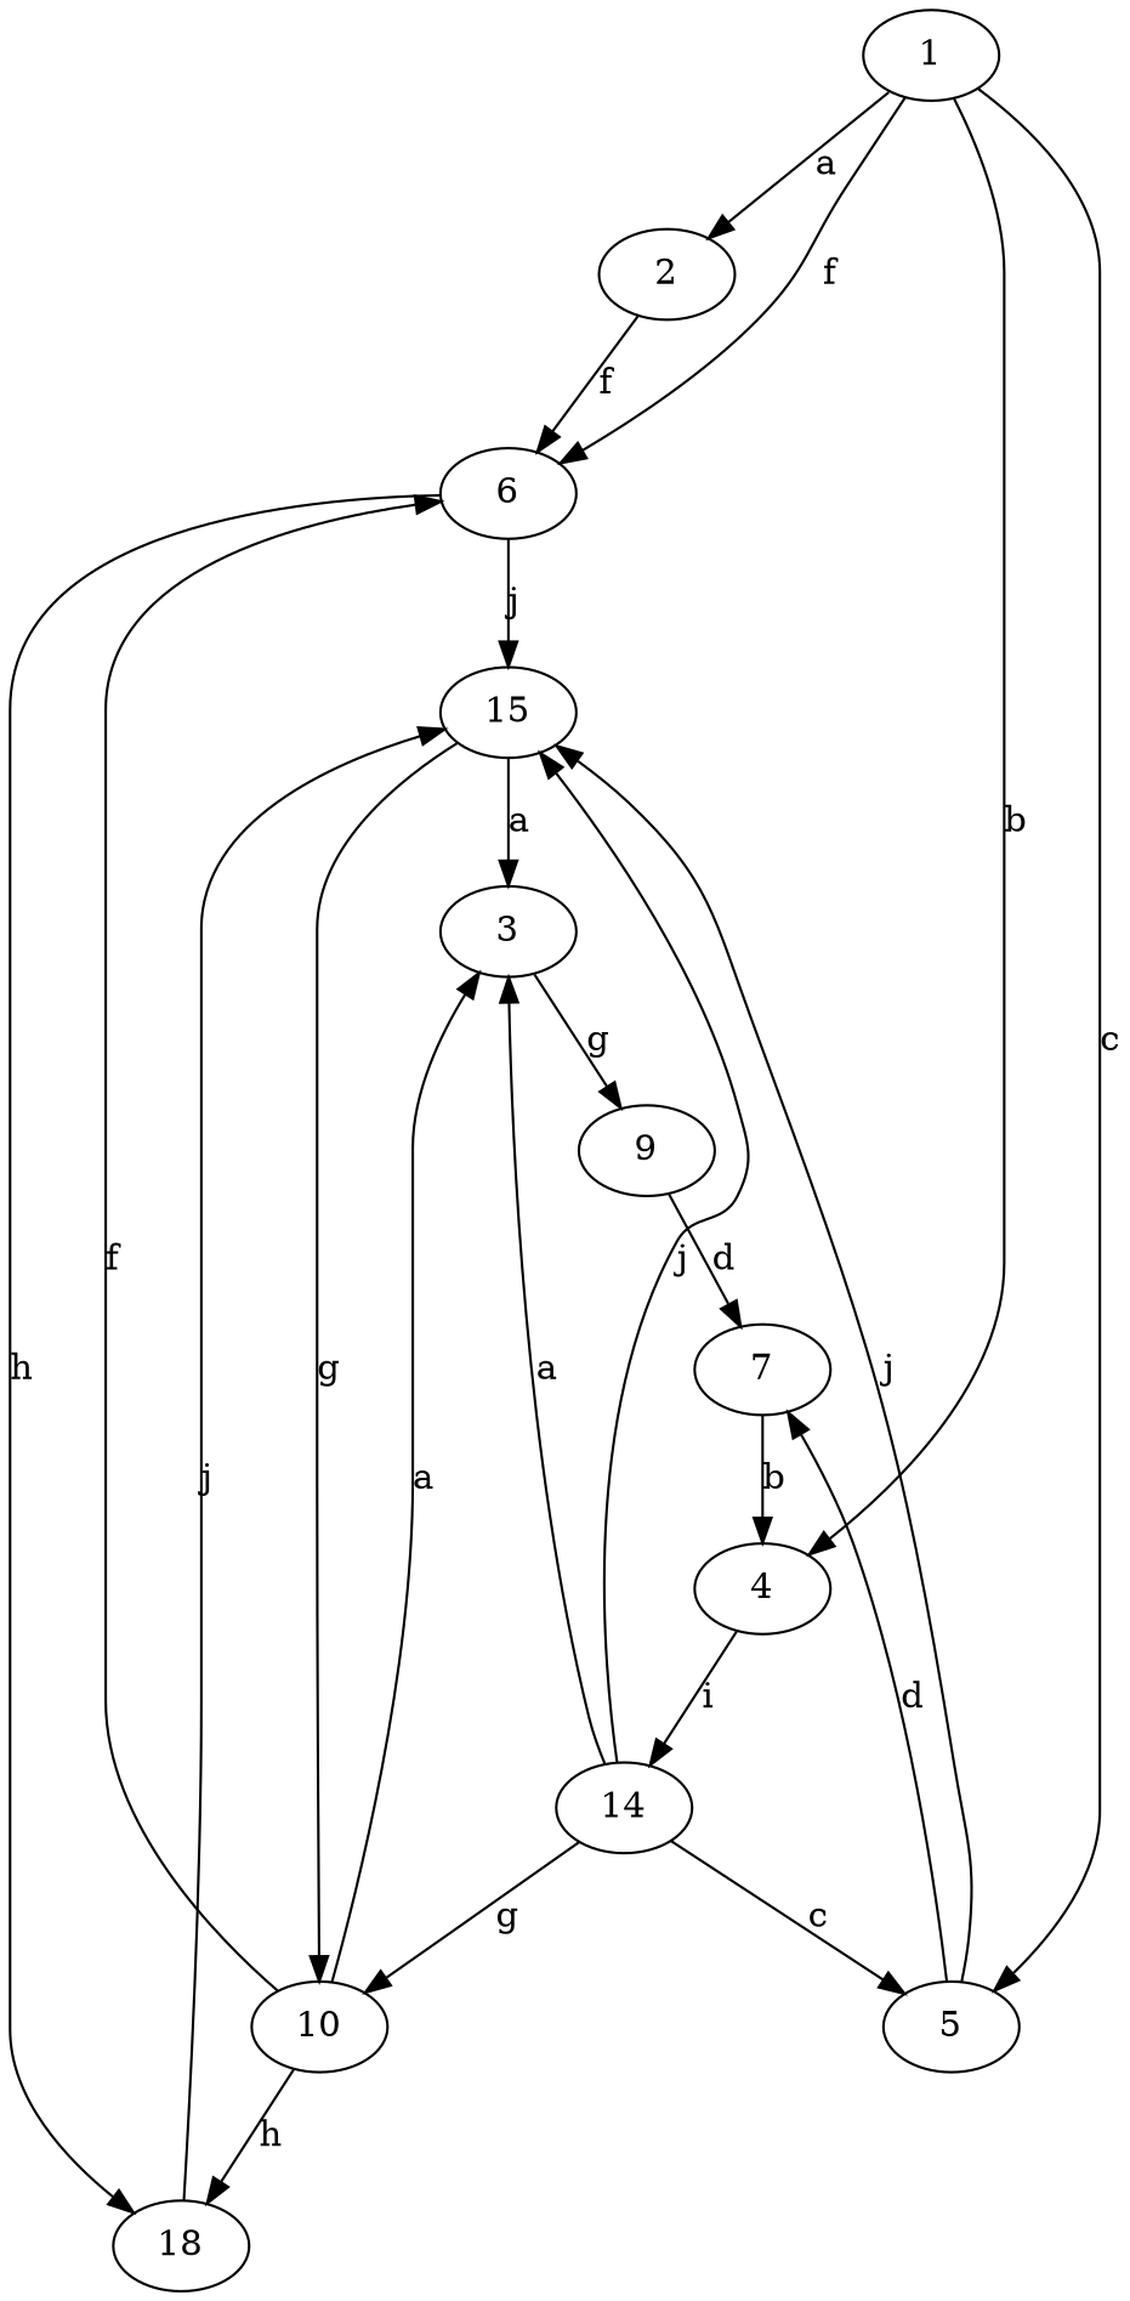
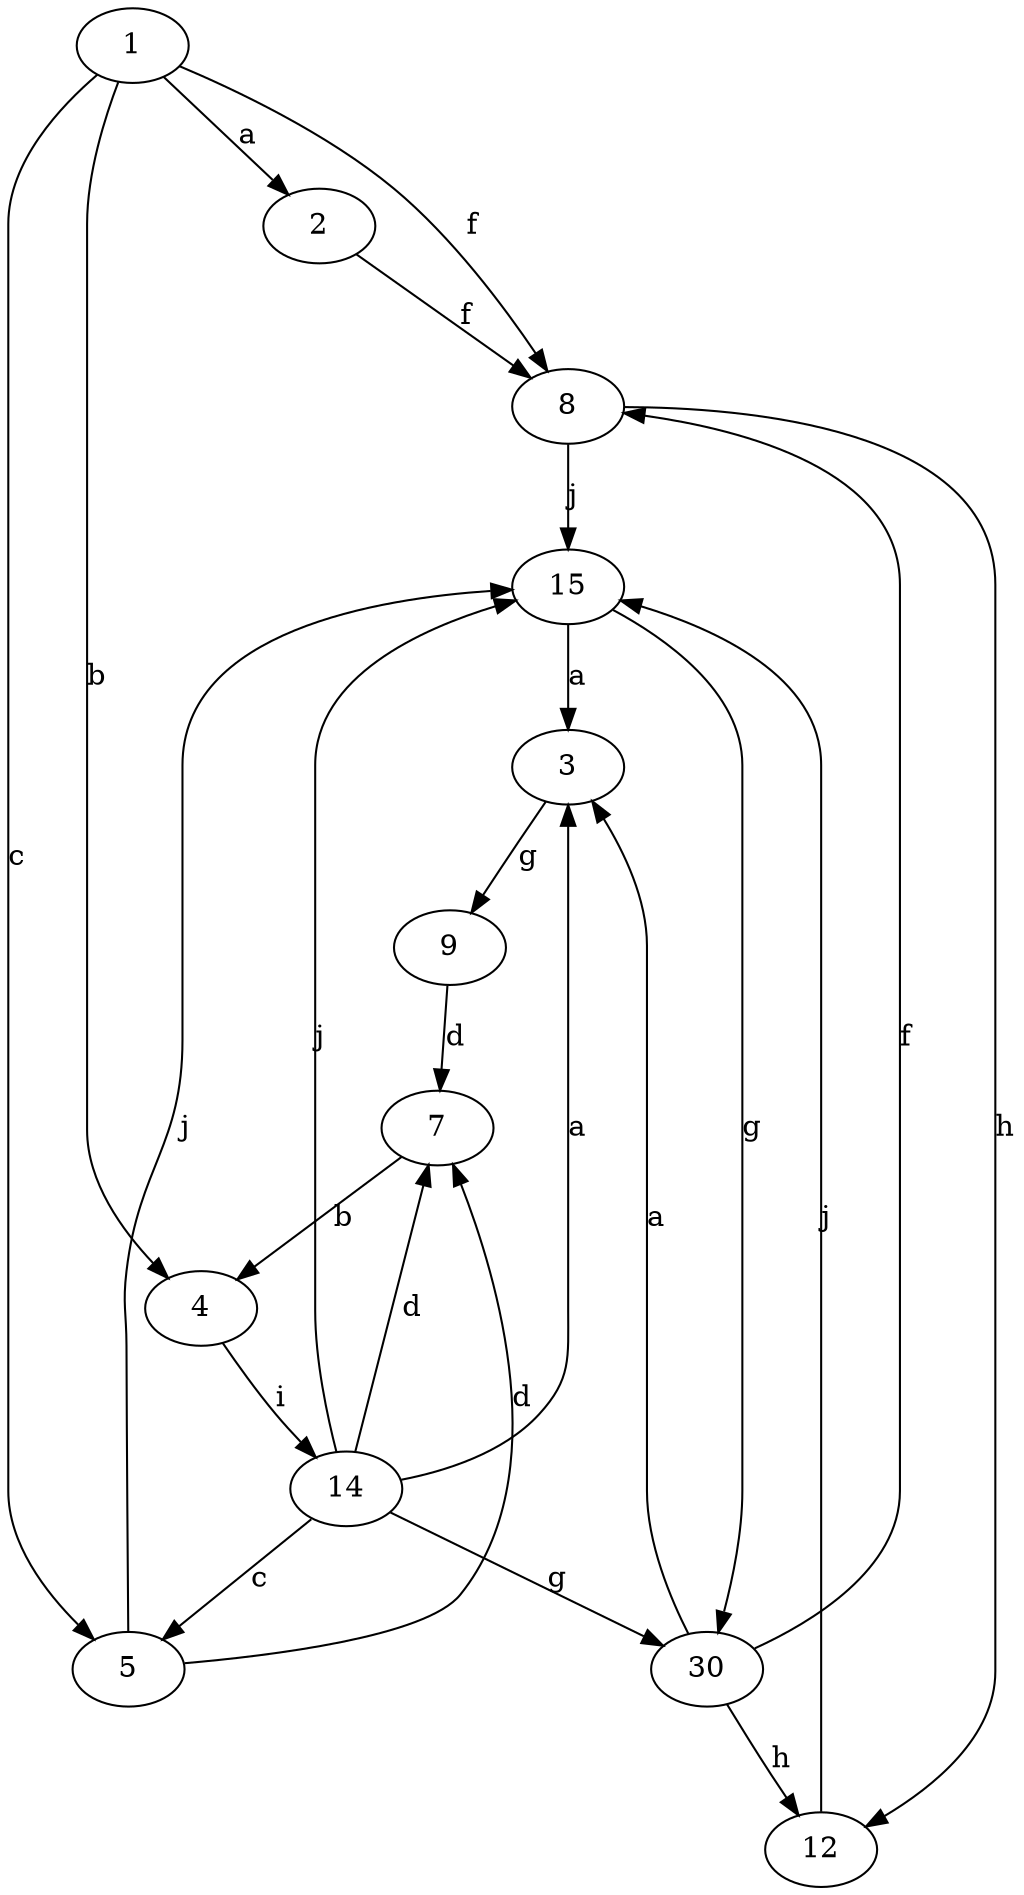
  strict digraph {
    1
    2
    4
    5
-   8 [label=6]
+   8
    14
    7
    15
-   12 [label=18]
+   12
    3
    9
-   10
+   10 [label=30]
    1 -> 2 [label=a]
    1 -> 4 [label=b]
    1 -> 5 [label=c]
    1 -> 8 [label=f]
    2 -> 8 [label=f]
    4 -> 14 [label=i]
    5 -> 7 [label=d]
    5 -> 15 [label=j]
    8 -> 15 [label=j]
    8 -> 12 [label=h]
    14 -> 5 [label=c]
+   14 -> 7 [label=d]
    14 -> 15 [label=j]
    14 -> 3 [label=a]
    14 -> 10 [label=g]
    7 -> 4 [label=b]
    15 -> 3 [label=a]
    15 -> 10 [label=g]
    12 -> 15 [label=j]
    3 -> 9 [label=g]
    9 -> 7 [label=d]
    10 -> 8 [label=f]
    10 -> 12 [label=h]
    10 -> 3 [label=a]
  }
